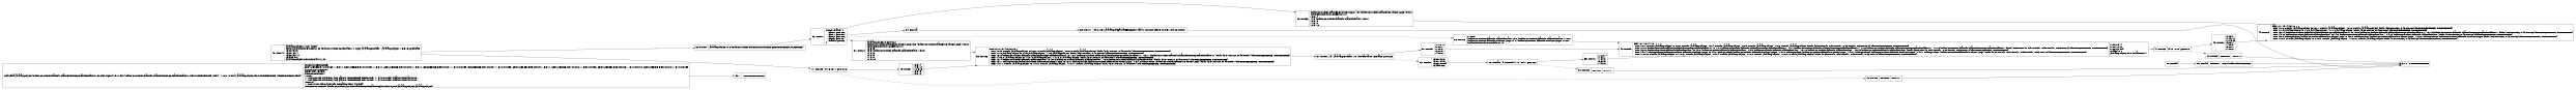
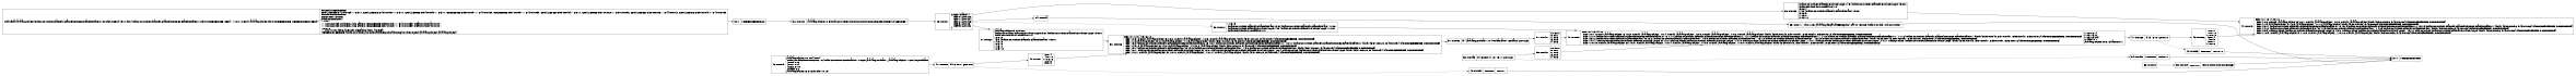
  digraph {
    rankdir=LR
    node [shape=record]
    n1 [label="{30\:\ ?|MTH_ENTER_BLOCK\l}"]
    n2 [label="{32\:\ 0x0000|java.lang.Object r0 = kotlin.coroutines.intrinsics.IntrinsicsKt.getCOROUTINE_SUSPENDED()\l}"]
    n3 [label="{33\:\ 0x0007|switch(r9.label) \{\l    case 0: goto L28;\l    case 1: goto L27;\l    case 2: goto L26;\l    case 3: goto L6;\l    default: goto L3;\l\}\l}"]
    n4 [label="{34\:\ 0x000a}"]
    n5 [label="{36\:\ 0x0012|r1 = r9\lkotlinx.coroutines.channels.ChannelIterator r3 = (kotlinx.coroutines.channels.ChannelIterator) r1.L$1\lkotlinx.coroutines.channels.ProducerScope r4 = (kotlinx.coroutines.channels.ProducerScope) r1.L$0\lkotlin.ResultKt.throwOnFailure(r10)\l}"]
    n6 [label="{37\:\ 0x0020|java.lang.Object r3 = r9.L$2\lkotlinx.coroutines.channels.ProducerScope r5 = (kotlinx.coroutines.channels.ProducerScope) r9.L$0\lkotlin.ResultKt.throwOnFailure(r10)\lr6 = r5\lr5 = (kotlinx.coroutines.channels.ChannelIterator) r9.L$1\lr4 = r3\lr3 = r9\lr1 = r0\lr0 = r10\l}"]
    n7 [label="{38\:\ 0x0036|kotlinx.coroutines.channels.ProducerScope r4 = (kotlinx.coroutines.channels.ProducerScope) r9.L$0\lkotlin.ResultKt.throwOnFailure(r10)\lr5 = r4\lr4 = (kotlinx.coroutines.channels.ChannelIterator) r9.L$1\lr3 = r9\lr1 = r0\lr0 = r10\l}"]
    n8 [label="{35\:\ 0x0011|throw new java.lang.IllegalStateException(\"call to 'resume' before 'invoke' with coroutine\")\l}"]
    n9 [label="{40\:\ 0x0059|PHI: r0 r1 r3 r4 r10 \l  PHI: (r0v7 '$result' java.lang.Object) = (r0v0 '$result' java.lang.Object), (r0v4 '$result' java.lang.Object), (r0v5 '$result' java.lang.Object), (r0v0 '$result' java.lang.Object) binds: [B:39:0x0048, B:57:0x00b7, B:55:0x00b1, B:36:0x0012] A[DONT_GENERATE, DONT_INLINE]\l  PHI: (r1v10 kotlinx.coroutines.channels.ChannelsKt__DeprecatedKt$filter$1) = (r1v1 kotlinx.coroutines.channels.ChannelsKt__DeprecatedKt$filter$1), (r1v7 kotlinx.coroutines.channels.ChannelsKt__DeprecatedKt$filter$1), (r1v8 kotlinx.coroutines.channels.ChannelsKt__DeprecatedKt$filter$1), (r1v12 kotlinx.coroutines.channels.ChannelsKt__DeprecatedKt$filter$1) binds: [B:39:0x0048, B:57:0x00b7, B:55:0x00b1, B:36:0x0012] A[DONT_GENERATE, DONT_INLINE]\l  PHI: (r3v12 kotlinx.coroutines.channels.ChannelIterator) = (r3v2 kotlinx.coroutines.channels.ChannelIterator), (r3v9 kotlinx.coroutines.channels.ChannelIterator), (r3v10 kotlinx.coroutines.channels.ChannelIterator), (r3v15 kotlinx.coroutines.channels.ChannelIterator) binds: [B:39:0x0048, B:57:0x00b7, B:55:0x00b1, B:36:0x0012] A[DONT_GENERATE, DONT_INLINE]\l  PHI: (r4v14 '$this$produce' kotlinx.coroutines.channels.ProducerScope) = (r4v2 '$this$produce' kotlinx.coroutines.channels.ProducerScope), (r4v10 '$this$produce' kotlinx.coroutines.channels.ProducerScope), (r4v11 '$this$produce' kotlinx.coroutines.channels.ProducerScope), (r4v17 '$this$produce' kotlinx.coroutines.channels.ProducerScope) binds: [B:39:0x0048, B:57:0x00b7, B:55:0x00b1, B:36:0x0012] A[DONT_GENERATE, DONT_INLINE]\l  PHI: (r10v15 '$result' java.lang.Object) = (r10v0 '$result' java.lang.Object), (r10v4 '$result' java.lang.Object), (r10v8 '$result' java.lang.Object), (r10v0 '$result' java.lang.Object) binds: [B:39:0x0048, B:57:0x00b7, B:55:0x00b1, B:36:0x0012] A[DONT_GENERATE, DONT_INLINE]\l|r1.L$0 = r4\lr1.L$1 = r3\lr1.L$2 = null\lr1.label = 1\ljava.lang.Object r5 = r3.hasNext(r1)\l}"]
    n10 [label="{50\:\ 0x0096|PHI: r0 r1 r3 r4 r5 r6 r10 \l  PHI: (r0v3 '$result' java.lang.Object) = (r0v2 '$result' java.lang.Object), (r0v6 '$result' java.lang.Object) binds: [B:37:0x0020, B:49:0x0091] A[DONT_GENERATE, DONT_INLINE]\l  PHI: (r1v6 java.lang.Object) = (r1v5 java.lang.Object), (r1v9 java.lang.Object) binds: [B:37:0x0020, B:49:0x0091] A[DONT_GENERATE, DONT_INLINE]\l  PHI: (r3v8 kotlinx.coroutines.channels.ChannelsKt__DeprecatedKt$filter$1) = (r3v7 kotlinx.coroutines.channels.ChannelsKt__DeprecatedKt$filter$1), (r3v11 kotlinx.coroutines.channels.ChannelsKt__DeprecatedKt$filter$1) binds: [B:37:0x0020, B:49:0x0091] A[DONT_GENERATE, DONT_INLINE]\l  PHI: (r4v9 'e' java.lang.Object) = (r4v8 'e' java.lang.Object), (r4v13 'e' java.lang.Object) binds: [B:37:0x0020, B:49:0x0091] A[DONT_GENERATE, DONT_INLINE]\l  PHI: (r5v4 kotlinx.coroutines.channels.ChannelIterator) = (r5v3 kotlinx.coroutines.channels.ChannelIterator), (r5v6 kotlinx.coroutines.channels.ChannelIterator) binds: [B:37:0x0020, B:49:0x0091] A[DONT_GENERATE, DONT_INLINE]\l  PHI: (r6v1 '$this$produce' kotlinx.coroutines.channels.ProducerScope) = (r6v0 '$this$produce' kotlinx.coroutines.channels.ProducerScope), (r6v4 '$this$produce' kotlinx.coroutines.channels.ProducerScope) binds: [B:37:0x0020, B:49:0x0091] A[DONT_GENERATE, DONT_INLINE]\l  PHI: (r10v1 '$result' java.lang.Object) = (r10v0 '$result' java.lang.Object), (r10v14 '$result' java.lang.Object) binds: [B:37:0x0020, B:49:0x0091] A[DONT_GENERATE, DONT_INLINE]\l}"]
    n11 [label="{44\:\ 0x0073|PHI: r0 r1 r3 r4 r5 r10 \l  PHI: (r0v6 '$result' java.lang.Object) = (r0v1 '$result' java.lang.Object), (r0v8 '$result' java.lang.Object) binds: [B:38:0x0036, B:43:0x006c] A[DONT_GENERATE, DONT_INLINE]\l  PHI: (r1v9 java.lang.Object) = (r1v3 java.lang.Object), (r1v11 java.lang.Object) binds: [B:38:0x0036, B:43:0x006c] A[DONT_GENERATE, DONT_INLINE]\l  PHI: (r3v11 kotlinx.coroutines.channels.ChannelsKt__DeprecatedKt$filter$1) = (r3v5 kotlinx.coroutines.channels.ChannelsKt__DeprecatedKt$filter$1), (r3v13 kotlinx.coroutines.channels.ChannelsKt__DeprecatedKt$filter$1) binds: [B:38:0x0036, B:43:0x006c] A[DONT_GENERATE, DONT_INLINE]\l  PHI: (r4v12 kotlinx.coroutines.channels.ChannelIterator) = (r4v5 kotlinx.coroutines.channels.ChannelIterator), (r4v15 kotlinx.coroutines.channels.ChannelIterator) binds: [B:38:0x0036, B:43:0x006c] A[DONT_GENERATE, DONT_INLINE]\l  PHI: (r5v5 '$this$produce' kotlinx.coroutines.channels.ProducerScope) = (r5v0 '$this$produce' kotlinx.coroutines.channels.ProducerScope), (r5v10 '$this$produce' kotlinx.coroutines.channels.ProducerScope) binds: [B:38:0x0036, B:43:0x006c] A[DONT_GENERATE, DONT_INLINE]\l  PHI: (r10v9 '$result' java.lang.Object) = (r10v0 '$result' java.lang.Object), (r10v16 '$result' java.lang.Object) binds: [B:38:0x0036, B:43:0x006c] A[DONT_GENERATE, DONT_INLINE]\l}"]
    n12 [label="{31\:\ ?|MTH_EXIT_BLOCK\l}"]
    n13 [label="{41\:\ 0x0069|if (r5 != r0) goto L10\l}"]
    n14 [label="{42\:\ 0x006b|RETURN\l|return r0\l}"]
    n15 [label="{43\:\ 0x006c|r8 = r0\lr0 = r10\lr10 = r5\lr5 = r4\lr4 = r3\lr3 = r1\lr1 = r8\l}"]
    n16 [label="{46\:\ 0x007b|java.lang.Object r10 = r4.next()\lkotlin.jvm.functions.Function2\<E, kotlin.coroutines.Continuation\<? super java.lang.Boolean\>, java.lang.Object\> r6 = r3.$predicate\lr3.L$0 = r5\lr3.L$1 = r4\lr3.L$2 = r10\lr3.label = 2\ljava.lang.Object r6 = r6.invoke(r10, r3)\l}"]
    n17 [label="{47\:\ 0x008e|if (r6 != r1) goto L16\l}"]
    n18 [label="{58\:\ 0x00bd}"]
    n19 [label="{59\:\ 0x00bf|RETURN\l|return kotlin.Unit.INSTANCE\l}"]
    n20 [label="{48\:\ 0x0090|RETURN\l|return r1\l}"]
    n21 [label="{49\:\ 0x0091|r8 = r4\lr4 = r10\lr10 = r6\lr6 = r5\lr5 = r8\l}"]
    n22 [label="{51\:\ 0x009c|if (((java.lang.Boolean) r10).booleanValue() == false) goto L23\l}"]
-   n23 [label="{52\:\ 0x009e|r3.L$0 = r6\lr3.L$1 = r5\lr3.L$2 = null\lr3.label = 3\l}"]
    n24 [label="{57\:\ 0x00b7|r10 = r0\lr0 = r1\lr1 = r3\lr3 = r5\lr4 = r6\l}"]
    n25 [label="{53\:\ 0x00ae|if (r6.send(r4, r3) != r1) goto L22\l}"]
-   n26 [label="{54\:\ 0x00b0|RETURN\l|return r1\l}"]
+   n26 [label="{54\:\ 0x00b0|METHOD\l|return r1\l}"]
    n27 [label="{55\:\ 0x00b1|r10 = r0\lr0 = r1\lr1 = r3\lr3 = r5\lr4 = r6\l}"]
    n28 [label="{public final java.lang.Object kotlinx.coroutines.channels.ChannelsKt__DeprecatedKt$filter$1.invokeSuspend((r9v0 'this' kotlinx.coroutines.channels.ChannelsKt__DeprecatedKt$filter$1 A[IMMUTABLE_TYPE, THIS]), (r10v0 '$result' java.lang.Object A[IMMUTABLE_TYPE, METHOD_ARGUMENT]))  | INCONSISTENT_CODE\lCROSS_EDGE: B:42:0x006b \-\> B:31:?, CROSS_EDGE: B:48:0x0090 \-\> B:31:?, CROSS_EDGE: B:54:0x00b0 \-\> B:31:?, BACK_EDGE: B:55:0x00b1 \-\> B:40:0x0059, BACK_EDGE: B:57:0x00b7 \-\> B:40:0x0059, CROSS_EDGE: B:59:0x00bf \-\> B:31:?, CROSS_EDGE: B:37:0x0020 \-\> B:50:0x0096, CROSS_EDGE: B:38:0x0036 \-\> B:44:0x0073, CROSS_EDGE: B:39:0x0048 \-\> B:40:0x0059\lINLINE_NOT_NEEDED\lTYPE_VARS: EMPTY\lJadxCommentsAttr\{\l WARN: \l \-\> Unsupported multi\-entry loop pattern (BACK_EDGE: B:55:0x00b1 \-\> B:40:0x0059). Please submit an issue!!!\l \-\> Unsupported multi\-entry loop pattern (BACK_EDGE: B:57:0x00b7 \-\> B:40:0x0059). Please submit an issue!!!\l DEBUG: \l \-\> Don't trust debug lines info. Repeating lines: [197=5]\}\lMETHOD_OVERRIDE: [kotlin.coroutines.jvm.internal.BaseContinuationImpl.invokeSuspend(java.lang.Object):java.lang.Object]\l}"]
-   n16 -> n2
+   n1 -> n2
    n2 -> n3
    n3 -> n4
    n3 -> n5 [style=dashed]
    n3 -> n6
    n3 -> n7
    n4 -> n8
    n5 -> n9
    n6 -> n10
    n7 -> n11
    n8 -> n12
    n9 -> n13
    n10 -> n22
    n13 -> n14 [style=dashed]
    n13 -> n15
    n14 -> n12
    n15 -> n11
    n16 -> n17
    n17 -> n20 [style=dashed]
    n17 -> n21
    n18 -> n19
    n19 -> n12
    n20 -> n12
    n21 -> n10
-   n22 -> n23 [style=dashed]
    n22 -> n24
-   n23 -> n25
    n24 -> n9
    n25 -> n26 [style=dashed]
    n25 -> n27
    n26 -> n12
    n27 -> n9
    n28 -> n1
  }
